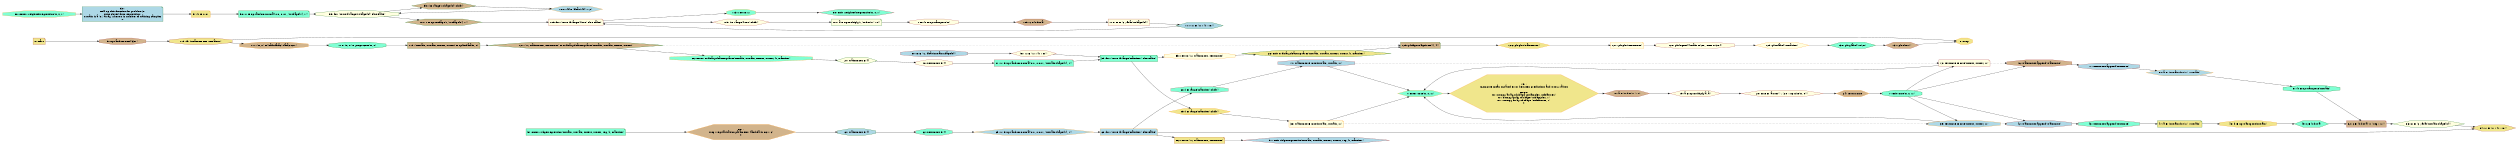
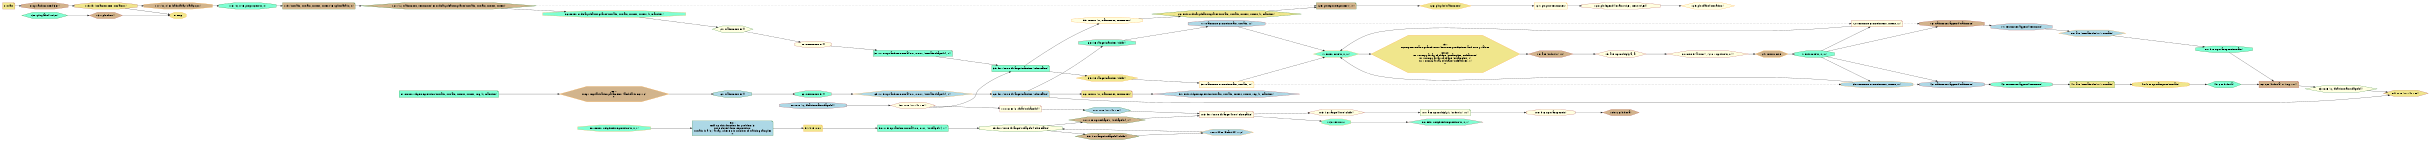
  strict digraph {
    fontname="DejaVu Serif"
    rankdir=LR
    node [color=brown fillcolor=lightyellow fontname="DejaVu Serif" shape=hexagon style=filled]
    edge [fontname="DejaVu Serif"]
    n1 [fillcolor=khaki label="0: start" shape=note]
    n2 [fillcolor=tan label="5: np.random.seed(337)" shape=octagon]
    n3 [fillcolor=khaki label="115: if: (__name__ == '__main__')" shape=octagon]
    n4 [color=darkorange fillcolor=tan label="117: (X, Y) = load_data2('data2.csv')" shape=octagon]
    n5 [color=darkorange fillcolor=khaki label="0: stop" shape=octagon]
    n6 [color=darkgreen fillcolor=aquamarine label="118: (X, Y) = preprocess(X, Y)" shape=octagon]
    n7 [color=darkgreen fillcolor=tan label="119: (X_train, Y_train, X_test, Y_test) = split_data(X, Y)" shape=note]
    n8 [color=darkorange fillcolor=aquamarine label="7: enter: mse(X, Y, W)"]
    n9 [color=darkorange fillcolor=khaki label="15: '\n\tCompute mean squared error between predictions and true y values\n\n\tArgs:\n\tX - numpy array of shape (n_samples, n_features)\n\tY - numpy array of shape (n_samples, 1)\n\tW - numpy array of shape (n_features, 1)\n\t'"]
    n10 [fillcolor=tan label="18: a = (X.dot(W) - Y)"]
    n11 [label="19: a = np.multiply(a, a)"]
    n12 [label="20: mse = (a.sum() / (2.0 * np.size(X, 0)))"]
    n13 [color=darkorange label="38: train_mse = mse(X_train, Y_train, W)" shape=note]
    n14 [color=darkorange fillcolor=lightblue label="39: test_mse = mse(X_test, Y_test, W)" shape=octagon]
    n15 [fillcolor=lightblue label="42: train_mses.append(train_mse)" shape=octagon]
    n16 [fillcolor=aquamarine label="43: test_mses.append(test_mse)" shape=octagon]
    n17 [color=darkgreen fillcolor=khaki label="47: a = (X_train.dot(W) - Y_train)" shape=note]
    n18 [color=darkorange fillcolor=khaki label="48: b = np.transpose(X_train)" shape=octagon]
    n19 [fillcolor=lightblue label="71: train_mse = mse(X_train, Y_train, W)" shape=octagon]
    n20 [label="72: test_mse = mse(X_test, Y_test, W)" shape=note]
    n21 [fillcolor=tan label="76: train_mses.append(train_mse)" shape=octagon]
    n22 [fillcolor=lightblue label="77: test_mses.append(test_mse)" shape=octagon]
    n23 [color=darkorange fillcolor=lightblue label="80: a = (X_train.dot(W) - Y_train)"]
    n24 [color=darkgreen fillcolor=aquamarine label="81: b = np.transpose(X_train)" shape=octagon]
    n25 [color=darkgreen fillcolor=aquamarine label="7: exit: mse(X, Y, W)" shape=octagon]
    n26 [color=darkorange fillcolor=tan label="24: return mse"]
    n27 [color=darkorange fillcolor=aquamarine label="26: enter: ordinary_least_squares(X_train, Y_train, X_test, Y_test, lr, max_iter)" shape=octagon]
    n28 [color=darkgreen label="27: train_mses = []"]
    n29 [label="28: test_mses = []" shape=octagon]
    n30 [fillcolor=aquamarine label="31: W = np.random.normal(0.0, 0.001, (X_train.shape[1], 1))" shape=note]
    n31 [color=darkgreen fillcolor=aquamarine label="35: for: (True if range(max_iter) else False)" shape=note]
    n32 [color=darkgreen fillcolor=tan label="121: (W, train_mses, test_mses) = ordinary_least_squares(X_train, Y_train, X_test, Y_test)"]
    n33 [color=darkgreen fillcolor=tan label="125: plt.figure(figsize=(4, 4))" shape=note]
    n34 [color=darkorange fillcolor=khaki label="126: plt.plot(train_mses)"]
    n35 [color=darkorange label="127: plt.plot(test_mses)" shape=note]
    n36 [label="128: plt.legend(['Train MSE', 'Test MSE'])" shape=octagon]
    n37 [color=darkgreen fillcolor=khaki label="26: exit: ordinary_least_squares(X_train, Y_train, X_test, Y_test, lr, max_iter)"]
    n38 [color=darkorange label="55: return (W, train_mses, test_mses)" shape=octagon]
    n39 [color=darkorange fillcolor=khaki label="35: i = range(max_iter).shift()"]
    n40 [label="51: W = (W - (lr * m))"]
    n41 [color=darkgreen fillcolor=aquamarine label="49: c = b.dot(a)"]
    n42 [fillcolor=tan label="82: c = (b.dot(a) + (reg * W))" shape=note]
    n43 [fillcolor=lightblue label="50: m = (c / float(X_train.shape[0]))" shape=octagon]
    n44 [color=darkgreen fillcolor=aquamarine label="57: enter: ridge_regression(X_train, Y_train, X_test, Y_test, reg, lr, max_iter)" shape=note]
    n45 [color=darkorange fillcolor=tan label="60: '\n\treg - regularization parameter (lambda in Q2.1 c)\n\t'"]
    n46 [color=darkgreen fillcolor=lightblue label="61: train_mses = []" shape=octagon]
    n47 [fillcolor=aquamarine label="62: test_mses = []" shape=octagon]
    n48 [color=darkorange fillcolor=lightblue label="65: W = np.random.normal(0.0, 0.001, (X_train.shape[1], 1))"]
    n49 [fillcolor=lightblue label="57: exit: ridge_regression(X_train, Y_train, X_test, Y_test, reg, lr, max_iter)"]
    n50 [fillcolor=khaki label="86: return (W, train_mses, test_mses)" shape=note]
    n51 [color=darkorange fillcolor=lightblue label="68: for: (True if range(max_iter) else False)" shape=note]
    n52 [fillcolor=aquamarine label="68: i = range(max_iter).shift()" shape=octagon]
    n53 [fillcolor=khaki label="84: W = (W - (lr * m))"]
    n54 [color=darkgreen label="83: m = (c / float(X_train.shape[0]))"]
    n55 [color=darkorange fillcolor=aquamarine label="88: enter: weighted_regression(X, Y, r)" shape=octagon]
    n56 [color=darkgreen fillcolor=lightblue label="93: '\n\tFill up this function for problem 3.\n\tUse closed form expression.\n\tr_train is a (n,) array, where n is number of training samples\n\t'" shape=note]
    n57 [color=darkorange fillcolor=khaki label="97: lr = 0.01" shape=note]
    n58 [color=darkgreen fillcolor=aquamarine label="98: W = np.random.normal(0.0, 0.01, (X.shape[1], 1))" shape=note]
    n59 [color=darkgreen label="99: for: (True if range(r.shape[0]) else False)" shape=octagon]
    n60 [fillcolor=aquamarine label="88: exit: weighted_regression(X, Y, r)"]
    n61 [color=darkorange fillcolor=aquamarine label="113: return W" shape=octagon]
    n62 [color=darkgreen fillcolor=tan label="99: i = range(r.shape[0]).shift()"]
    n63 [color=darkgreen fillcolor=tan label="101: r = np.reshape(r, (Y.shape[0], 1))"]
    n64 [color=darkorange fillcolor=lightblue label="100: r[i] = (float(r[i]) ** 2)"]
    n65 [label="105: for: (True if range(4000) else False)" shape=note]
    n66 [label="105: i = range(4000).shift()"]
    n67 [color=darkgreen label="107: a = np.multiply(r, (X.dot(W) - Y))" shape=note]
    n68 [label="108: b = np.transpose(X)" shape=octagon]
    n69 [fillcolor=tan label="109: c = b.dot(a)"]
    n70 [color=darkgreen fillcolor=lightblue label="111: W = (W - (lr * m))"]
    n71 [label="110: m = (c / float(Y.shape[0]))" shape=note]
    n72 [color=darkorange label="129: plt.xlabel('Iteration')"]
    n73 [color=darkgreen fillcolor=aquamarine label="130: plt.ylabel('MSE')"]
    n74 [fillcolor=tan label="131: plt.show()"]
    n1 -> n2
    n2 -> n3
    n3 -> n4
    n3 -> n5
    n4 -> n6
    n6 -> n7
    n7 -> n32
    n8 -> n9
    n9 -> n10
    n10 -> n11
    n11 -> n12
    n12 -> n26
    n13 -> n8
    n13 -> n14 [style=dotted weight=100]
    n14 -> n8
    n14 -> n15 [style=dotted weight=100]
    n15 -> n16
    n16 -> n17
    n17 -> n18
    n18 -> n41
    n19 -> n8
    n19 -> n20 [style=dotted weight=100]
    n20 -> n8
    n20 -> n21 [style=dotted weight=100]
    n21 -> n22
    n22 -> n23
    n23 -> n24
    n24 -> n42
    n25 -> n14
    n25 -> n15
    n25 -> n20
    n25 -> n21
    n26 -> n25
    n27 -> n28
    n28 -> n29
    n29 -> n30
    n30 -> n31
    n31 -> n38
    n31 -> n39
    n32 -> n27
    n32 -> n33 [style=dotted weight=100]
    n33 -> n34
    n34 -> n35
    n35 -> n36
    n36 -> n72
    n37 -> n33
    n38 -> n37
    n39 -> n13
    n40 -> n31
    n41 -> n42
    n42 -> n54
    n43 -> n40
    n44 -> n45
    n45 -> n46
    n46 -> n47
    n47 -> n48
    n48 -> n51
    n50 -> n49
    n51 -> n50
    n51 -> n52
    n51 -> n53
    n52 -> n19
    n54 -> n53
    n55 -> n56
    n56 -> n57
    n57 -> n58
    n58 -> n59
    n59 -> n62
    n59 -> n63
    n61 -> n60
    n62 -> n64
    n63 -> n65
    n64 -> n59
    n65 -> n61
    n65 -> n66
    n66 -> n67
    n67 -> n68
    n68 -> n69
-   n69 -> n71
+   n40 -> n71
    n70 -> n65
    n71 -> n70
-   n72 -> n73
    n73 -> n74
    n74 -> n5
  }
